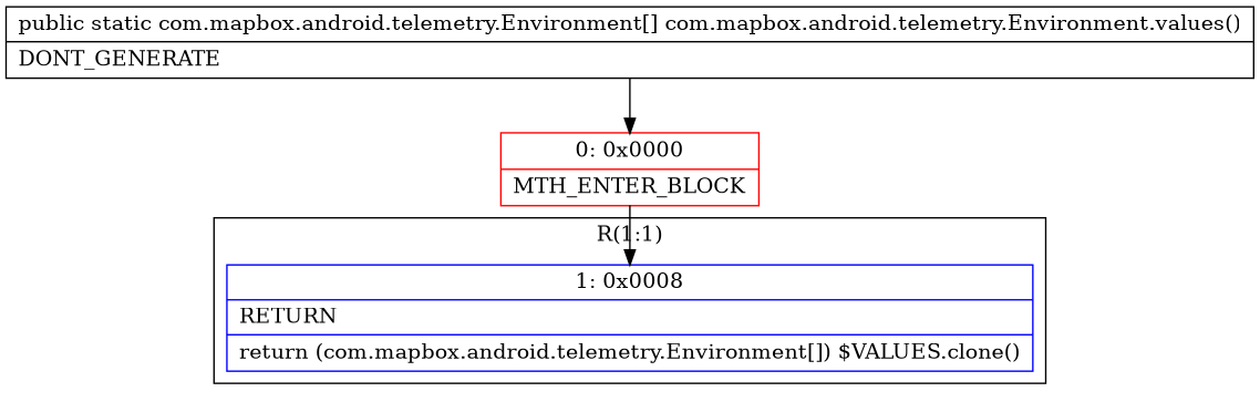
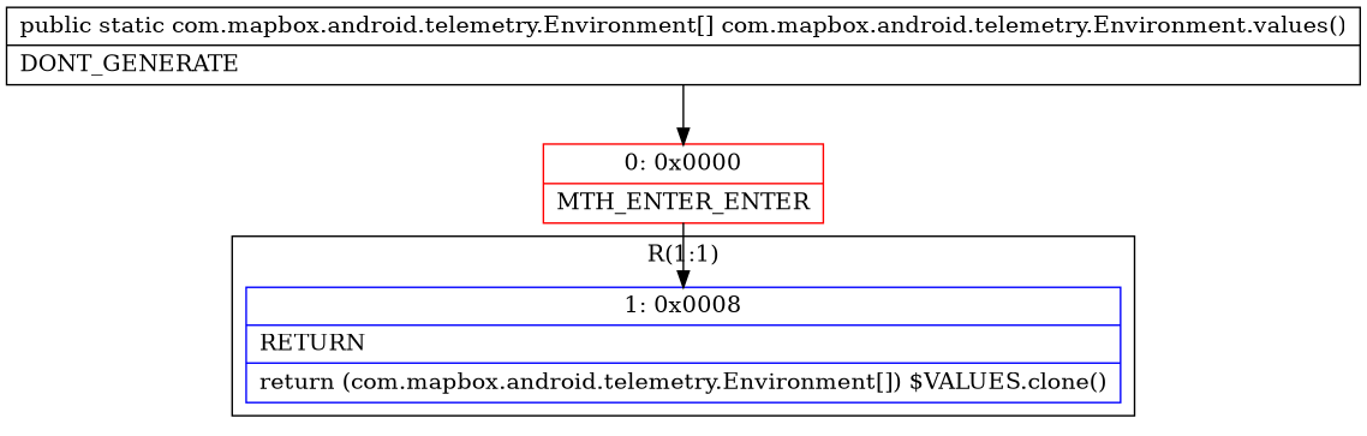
  digraph {
    node [shape=record]
    n1 [color=blue label="{1\:\ 0x0008|RETURN\l|return (com.mapbox.android.telemetry.Environment[]) $VALUES.clone()\l}"]
-   n2 [color=red label="{0\:\ 0x0000|MTH_ENTER_BLOCK\l}"]
+   n2 [color=red label="{0\:\ 0x0000|MTH_ENTER_ENTER\l}"]
    n3 [label="{public static com.mapbox.android.telemetry.Environment[] com.mapbox.android.telemetry.Environment.values()  | DONT_GENERATE\l}"]
    subgraph cluster_1 {
      label="R(1:1)"
      n1
    }
    n2 -> n1
    n3 -> n2
  }
